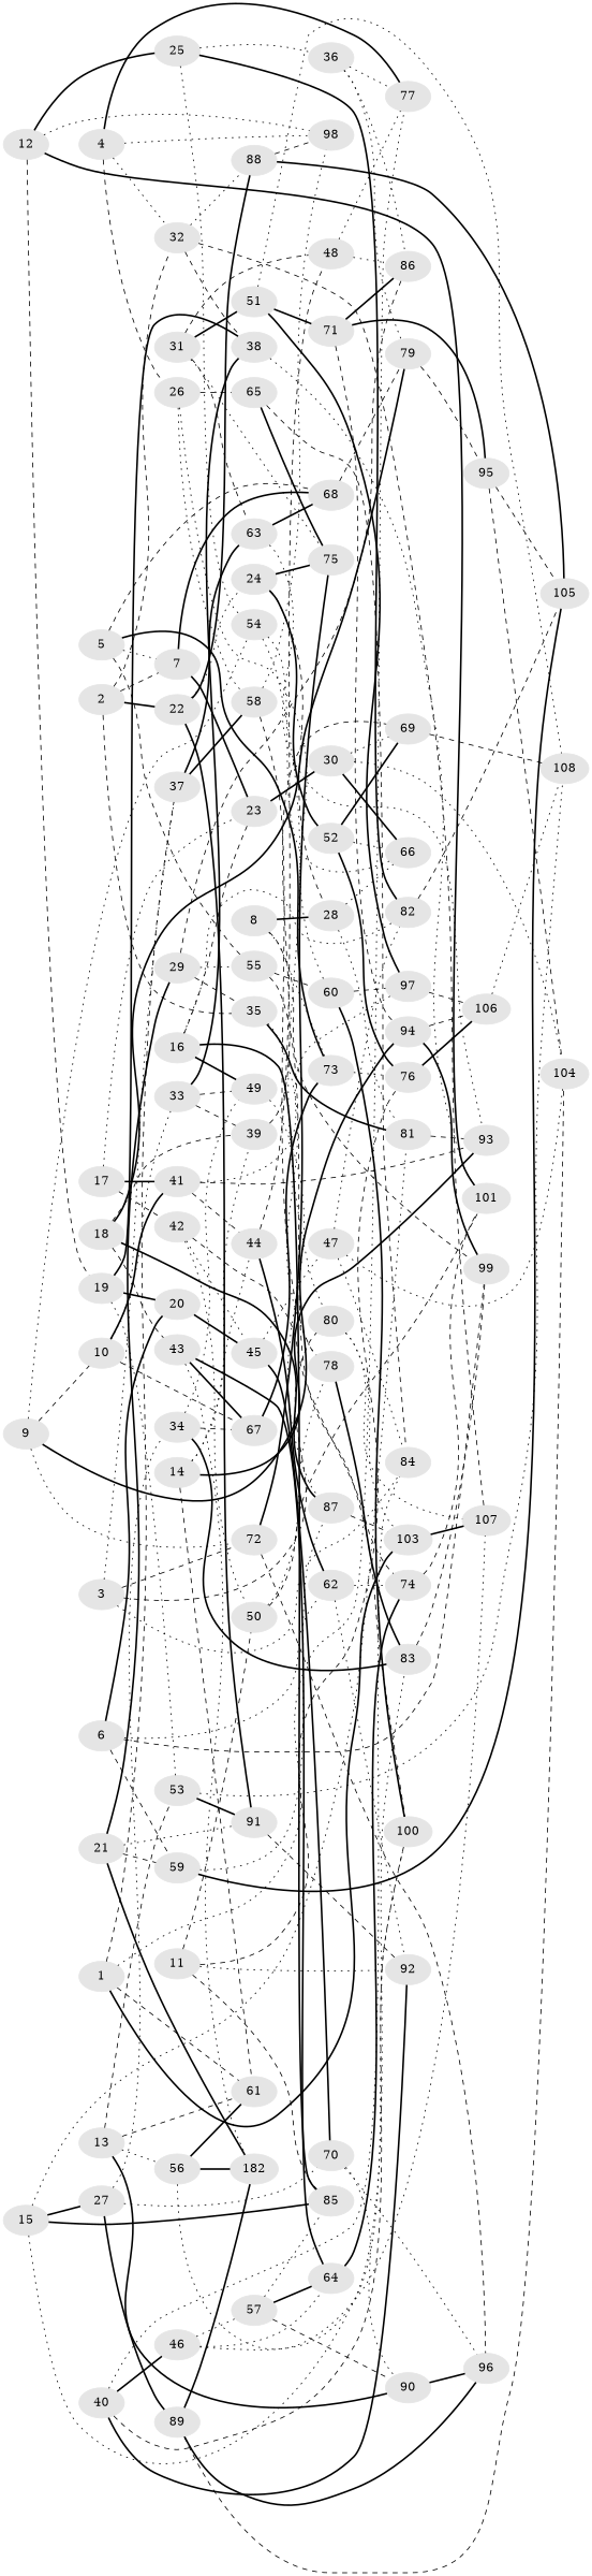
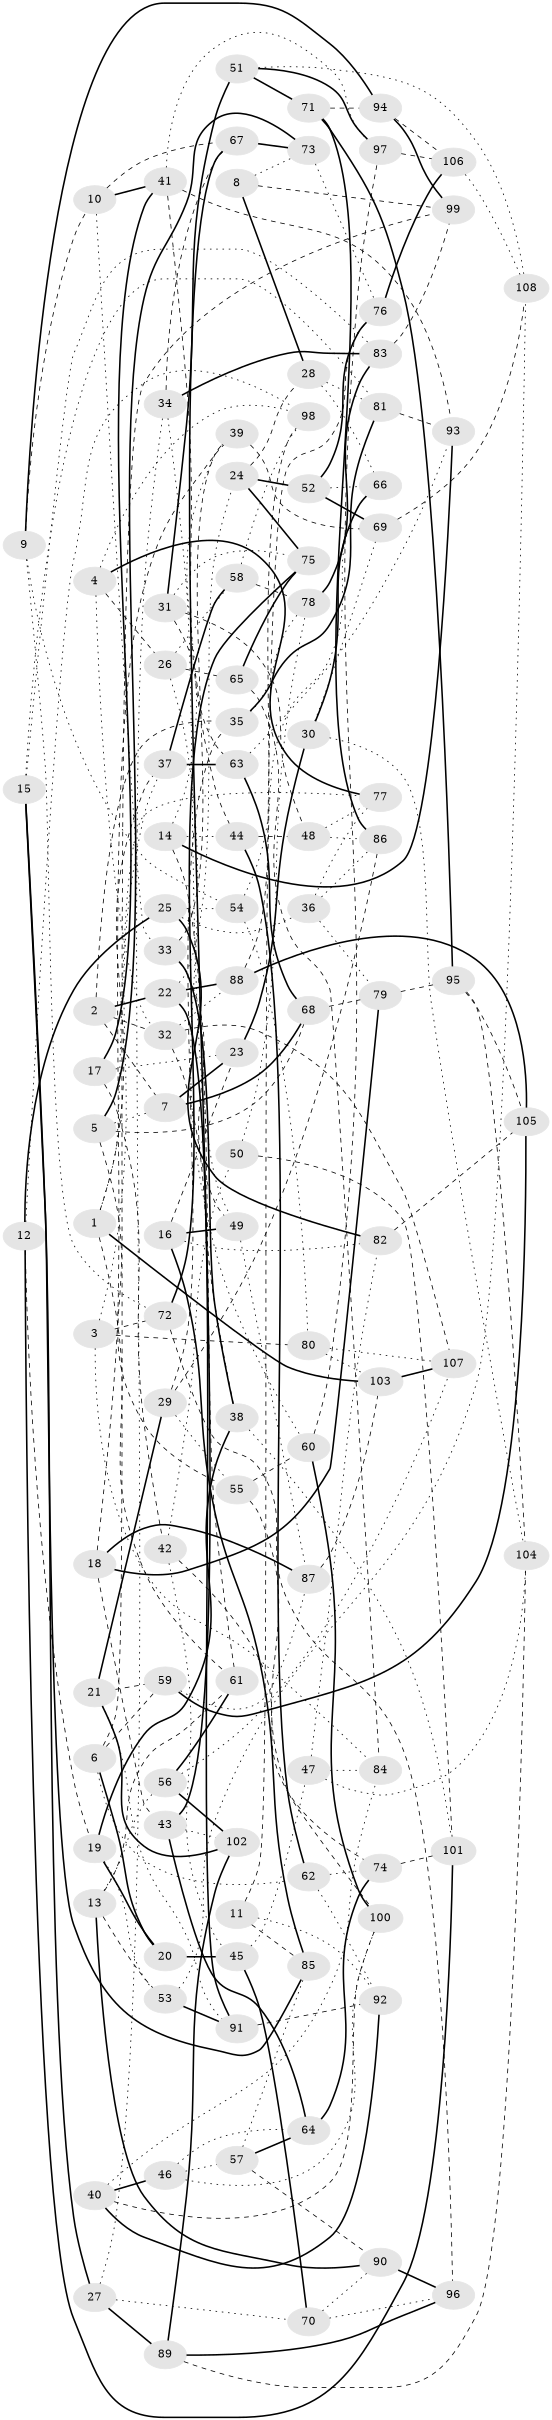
  graph {
    rankdir=LR
    node [color=gray90 style=filled]
    edge [style=dotted]
    1
    37
    61
    77
    103
    58
    63
    107
    2
    7
    22
    32
    35
    68
    23
    91
    24
    88
    38
    81
    78
    3
    72
    80
    84
    75
    96
    4
    26
    98
    65
    60
    5
    55
    73
    100
    79
    76
    6
    20
    59
    62
    99
    45
    87
    105
    92
    74
    30
    8
    28
    66
    9
    10
    54
    94
    33
    41
    67
    106
    39
    49
    44
    93
    97
    11
    50
    85
    101
    12
    19
    25
    53
    82
    36
    13
    56
    90
    108
-   102 [label=182]
+   102
    14
    69
    48
    15
    27
    83
    34
    70
    89
    16
    17
    42
    18
    43
    64
    95
    47
    21
    29
    86
    52
    104
    31
    51
    71
    40
    46
    57
    1 -- 37 [style=dashed]
    1 -- 61 [style=dashed]
    1 -- 77
    1 -- 103 [style=bold]
    37 -- 58 [style=bold]
    37 -- 63 [style=bold]
    103 -- 107 [style=bold]
    58 -- 78 [style=dashed]
    58 -- 98
    63 -- 68 [style=bold]
    63 -- 93
    2 -- 7 [style=dashed]
    2 -- 22 [style=bold]
    2 -- 32 [style=dashed]
    2 -- 35 [style=dashed]
    7 -- 68 [style=bold]
    7 -- 23 [style=bold]
    22 -- 91 [style=bold]
    22 -- 24
    22 -- 88 [style=bold]
    32 -- 107 [style=dashed]
    32 -- 88
    32 -- 38 [style=dashed]
    35 -- 81 [style=bold]
    35 -- 78
    68 -- 79 [style=dashed]
    23 -- 30 [style=bold]
    91 -- 92 [style=dashed]
    24 -- 75 [style=bold]
    24 -- 28 [style=dashed]
    24 -- 52 [style=bold]
    88 -- 98 [style=dashed]
    88 -- 105 [style=bold]
    38 -- 101
    81 -- 93 [style=dashed]
    78 -- 83 [style=bold]
    3 -- 37
    3 -- 72 [style=dashed]
    3 -- 80 [style=dashed]
    3 -- 84
    72 -- 75 [style=bold]
    72 -- 96 [style=dashed]
    80 -- 103
    80 -- 107
    4 -- 77 [style=bold]
    4 -- 32
    4 -- 26 [style=dashed]
    4 -- 98
    26 -- 58
    26 -- 65 [style=dashed]
    26 -- 60
    65 -- 84 [style=dashed]
    65 -- 75 [style=bold]
    60 -- 100 [style=bold]
    60 -- 97 [style=dashed]
    5 -- 7
    5 -- 68 [style=dashed]
    5 -- 55 [style=dashed]
    5 -- 73 [style=bold]
    55 -- 60 [style=dashed]
    55 -- 100 [style=dashed]
    73 -- 76
    79 -- 95 [style=dashed]
    76 -- 106 [style=bold]
    6 -- 20 [style=bold]
    6 -- 59 [style=dashed]
    6 -- 62
    6 -- 99 [style=dashed]
    20 -- 45 [style=bold]
    59 -- 87
    59 -- 105 [style=bold]
    62 -- 92
    62 -- 74
    45 -- 70 [style=bold]
    45 -- 47
    87 -- 103 [style=dashed]
    74 -- 101 [style=dashed]
    30 -- 66 [style=bold]
    30 -- 69
    30 -- 104
    8 -- 73
    8 -- 99 [style=dashed]
    8 -- 28 [style=bold]
    28 -- 81
    28 -- 66
    9 -- 72
    9 -- 10 [style=dashed]
    9 -- 54
    9 -- 94 [style=bold]
    10 -- 33
    10 -- 41 [style=bold]
    10 -- 67 [style=dashed]
    54 -- 80
    54 -- 66
    94 -- 99 [style=bold]
    94 -- 106 [style=dashed]
    33 -- 38 [style=bold]
    33 -- 39 [style=dashed]
    33 -- 49 [style=dashed]
    41 -- 44 [style=dashed]
    41 -- 93 [style=dashed]
    41 -- 97
    67 -- 73 [style=bold]
    106 -- 108
    39 -- 69 [style=dashed]
    49 -- 87
    44 -- 62 [style=bold]
    44 -- 48 [style=dashed]
    97 -- 106 [style=dashed]
    11 -- 76 [style=dashed]
    11 -- 92
-   11 -- 50 [style=dashed]
    11 -- 85 [style=dashed]
    50 -- 78
    50 -- 101 [style=dashed]
    12 -- 98
    12 -- 101 [style=bold]
    12 -- 19 [style=dashed]
    12 -- 25 [style=bold]
    19 -- 38 [style=bold]
    19 -- 20 [style=bold]
    19 -- 53
    25 -- 54
    25 -- 82 [style=bold]
    25 -- 36
    53 -- 91 [style=bold]
    53 -- 108
    82 -- 105 [style=dashed]
    36 -- 77
    36 -- 79
    36 -- 86
    13 -- 61 [style=dashed]
    13 -- 53 [style=dashed]
    13 -- 56
    13 -- 90 [style=bold]
    56 -- 61 [style=bold]
    56 -- 107
    56 -- 102 [style=bold]
    90 -- 96 [style=bold]
    14 -- 61 [style=dashed]
    14 -- 39
    14 -- 44
    14 -- 93 [style=bold]
    69 -- 108 [style=dashed]
    48 -- 77
    48 -- 86
    15 -- 81
    15 -- 85 [style=bold]
    15 -- 27 [style=bold]
    15 -- 83
    27 -- 34
    27 -- 70
    27 -- 89 [style=bold]
    83 -- 99 [style=dashed]
    34 -- 67 [style=dashed]
    34 -- 49
    34 -- 83 [style=bold]
    70 -- 96
    70 -- 90
    89 -- 96 [style=bold]
    89 -- 102 [style=bold]
    89 -- 104 [style=dashed]
    16 -- 23 [style=dashed]
    16 -- 49 [style=bold]
    16 -- 85 [style=bold]
    16 -- 82
    17 -- 23
    17 -- 41 [style=bold]
    17 -- 42 [style=dashed]
    42 -- 45
    42 -- 74 [style=dashed]
    42 -- 50
    18 -- 79 [style=bold]
    18 -- 87 [style=bold]
    18 -- 39 [style=dashed]
    18 -- 43 [style=dashed]
    43 -- 67 [style=bold]
    43 -- 102
    43 -- 64 [style=bold]
    64 -- 74 [style=bold]
    95 -- 105 [style=dashed]
    95 -- 104 [style=dashed]
    47 -- 84
    47 -- 82
    47 -- 104
    21 -- 91
    21 -- 59 [style=dashed]
    21 -- 102 [style=bold]
    21 -- 29 [style=bold]
    29 -- 35 [style=dashed]
    29 -- 55
    29 -- 86 [style=dashed]
    52 -- 76 [style=bold]
    52 -- 66
    52 -- 69 [style=bold]
    31 -- 63 [style=dashed]
    31 -- 75
    31 -- 48 [style=dashed]
    31 -- 51 [style=bold]
    51 -- 97 [style=bold]
    51 -- 108
    51 -- 71 [style=bold]
    71 -- 94 [style=dashed]
    71 -- 95 [style=bold]
    71 -- 86 [style=bold]
    40 -- 84
    40 -- 100 [style=dashed]
    40 -- 92 [style=bold]
    40 -- 46 [style=bold]
    46 -- 100
    46 -- 64
    46 -- 57
    57 -- 85
    57 -- 90 [style=dashed]
    57 -- 64 [style=bold]
  }
